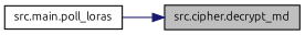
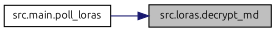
  digraph {
    rankdir=RL
    fontname=Ubuntu
    node [color=black fontname=Ubuntu fontsize=10 shape=record style=filled]
-   n1 [fillcolor=grey75 fontcolor=black height=0.2 label="src.cipher.decrypt_md" width=0.4]
+   n1 [fillcolor=grey75 fontcolor=black height=0.2 label="src.loras.decrypt_md" width=0.4]
    n2 [fillcolor=white height=0.2 label="src.main.poll_loras" width=0.4]
    n1 -> n2 [color=midnightblue dir=back fontname=Ubuntu fontsize=10 labelfontname=Helvetica labelfontsize=10 style=solid]
  }
